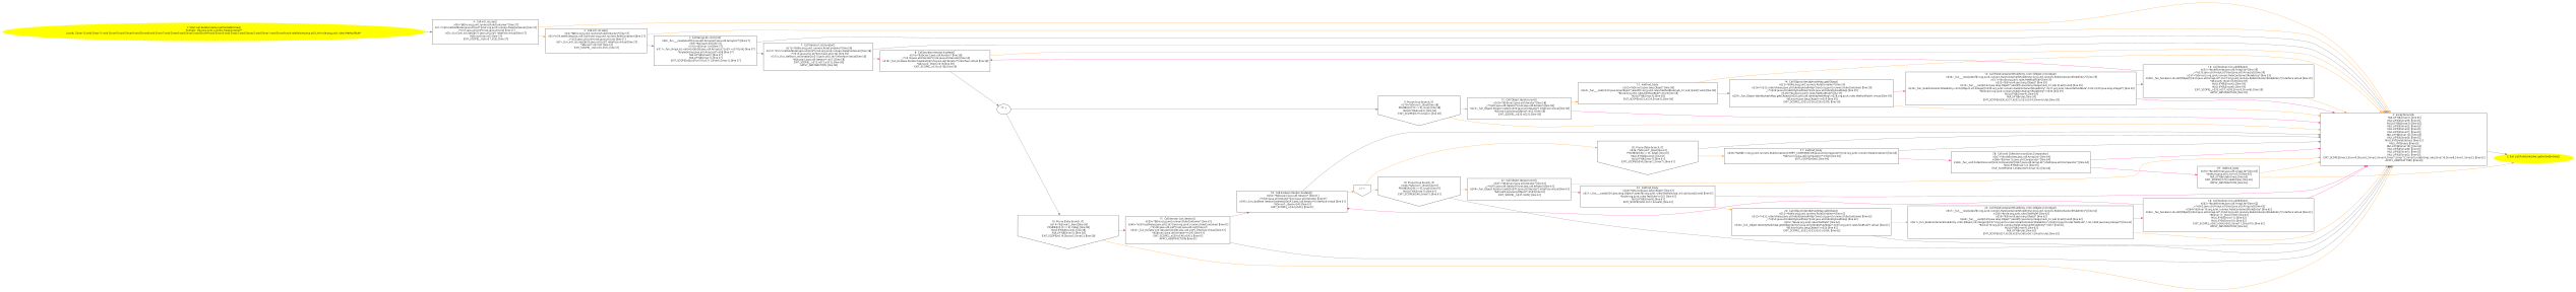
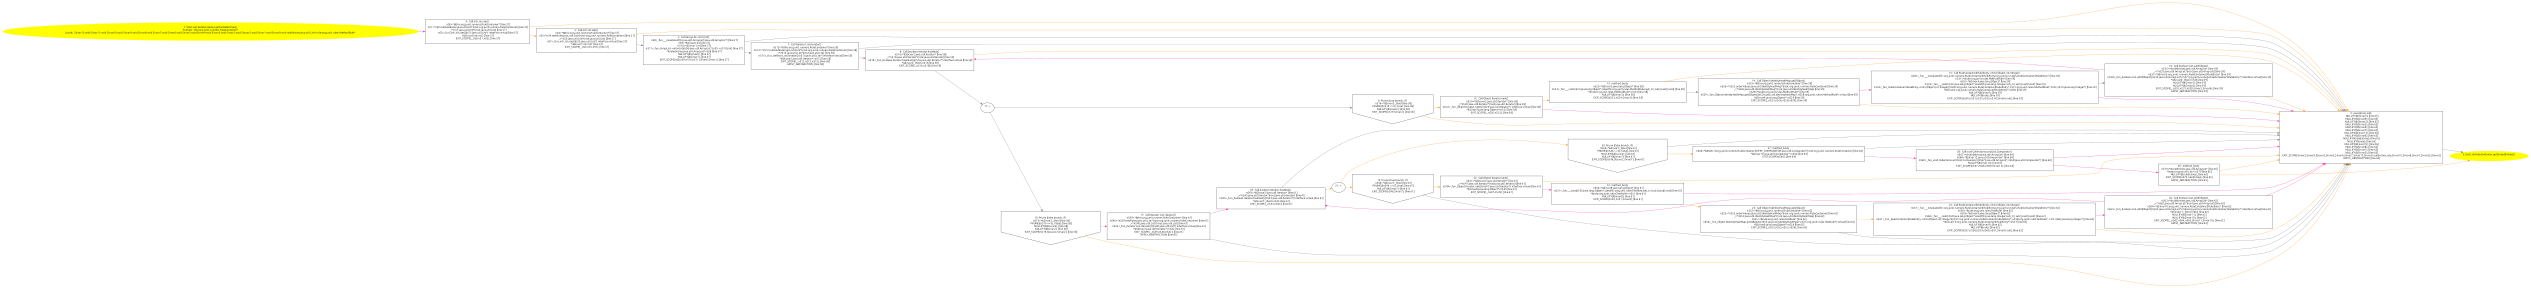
  digraph {
    rankdir=LR
    fontname=Ubuntu
    node [fontname=Ubuntu shape=box]
    edge [color=darkorange fontname=Ubuntu]
    n1 [color=yellow label="1: Start List RuleContainer.getSortedEntries()\nFormals:  this:org.junit.runners.RuleContainer*\nLocals:  $irvar12:void $irvar11:void $irvar10:void $irvar9:void $irvar8:void $irvar7:void $irvar6:void $irvar5:void $irvar4:void $irvar3:void $irvar2:void $bcvar2:void $irvar1:void $irvar0:void ruleEntries:java.util.List* rule:org.junit.rules.MethodRule* \n  " style=filled shape=""]
    n2 [label="4:  Call int List.size() \n   n$0=*&this:org.junit.runners.RuleContainer* [line 57]\n  n$1=*n$0.methodRules:java.util.List*(root org.junit.runners.RuleContainer) [line 57]\n  _=*n$1:java.util.List*(root java.util.List) [line 57]\n  n$3=_fun_int List.size()(n$1:java.util.List*) interface virtual [line 57]\n  *&$irvar0:int=n$3 [line 57]\n  EXIT_SCOPE(_,n$0,n$1,n$3); [line 57]\n "]
    n3 [label="3:  exceptions sink \n   NULLIFY(&$irvar3); [line 65]\n  NULLIFY(&$irvar9); [line 65]\n  NULLIFY(&$bcvar2); [line 65]\n  NULLIFY(&$irvar5); [line 65]\n  NULLIFY(&$irvar4); [line 65]\n  NULLIFY(&$irvar7); [line 65]\n  NULLIFY(&$irvar12); [line 65]\n  NULLIFY(&$irvar0); [line 65]\n  NULLIFY(&ruleEntries); [line 65]\n  NULLIFY(&rule); [line 65]\n  NULLIFY(&$irvar10); [line 65]\n  NULLIFY(&$irvar8); [line 65]\n  NULLIFY(&$irvar1); [line 65]\n  NULLIFY(&$irvar2); [line 65]\n  EXIT_SCOPE($irvar3,$irvar9,$bcvar2,$irvar5,$irvar4,$irvar7,$irvar12,$irvar0,ruleEntries,rule,$irvar10,$irvar8,$irvar1,$irvar2); [line 65]\n  APPLY_ABSTRACTION; [line 65]\n "]
    n4 [label="5:  Call int List.size() \n   n$4=*&this:org.junit.runners.RuleContainer* [line 57]\n  n$5=*n$4.testRules:java.util.List*(root org.junit.runners.RuleContainer) [line 57]\n  _=*n$5:java.util.List*(root java.util.List) [line 57]\n  n$7=_fun_int List.size()(n$5:java.util.List*) interface virtual [line 57]\n  *&$irvar1:int=n$7 [line 57]\n  EXIT_SCOPE(_,n$4,n$5,n$7); [line 57]\n "]
    n5 [color=yellow label="2: Exit List RuleContainer.getSortedEntries() \n  " style=filled shape=""]
    n6 [label="6:  Call ArrayList.<init>(int) \n   n$8=_fun___new(sizeof(t=java.util.ArrayList):java.util.ArrayList*) [line 57]\n  n$9=*&$irvar0:int [line 57]\n  n$10=*&$irvar1:int [line 57]\n  n$11=_fun_ArrayList.<init>(int)(n$8:java.util.ArrayList*,(n$9 + n$10):int) [line 57]\n  *&ruleEntries:java.util.ArrayList*=n$8 [line 57]\n  NULLIFY(&$irvar0); [line 57]\n  NULLIFY(&$irvar1); [line 57]\n  EXIT_SCOPE(n$8,n$9,n$10,n$11,$irvar0,$irvar1); [line 57]\n "]
    n7 [label="7:  Call Iterator List.iterator() \n   n$12=*&this:org.junit.runners.RuleContainer* [line 58]\n  n$13=*n$12.methodRules:java.util.List*(root org.junit.runners.RuleContainer) [line 58]\n  _=*n$13:java.util.List*(root java.util.List) [line 58]\n  n$15=_fun_Iterator List.iterator()(n$13:java.util.List*) interface virtual [line 58]\n  *&$bcvar2:java.util.Iterator*=n$15 [line 58]\n  EXIT_SCOPE(_,n$12,n$13,n$15); [line 58]\n  APPLY_ABSTRACTION; [line 58]\n "]
    n8 [label="8:  Call boolean Iterator.hasNext() \n   n$16=*&$bcvar2:java.util.Iterator* [line 58]\n  _=*n$16:java.util.Iterator*(root java.util.Iterator) [line 58]\n  n$18=_fun_boolean Iterator.hasNext()(n$16:java.util.Iterator*) interface virtual [line 58]\n  *&$irvar2:_Bool=n$18 [line 58]\n  EXIT_SCOPE(_,n$16,n$18); [line 58]\n "]
    n9 [label="11: + \n  " shape=""]
    n10 [label="9: Prune (true branch, if) \n   n$19=*&$irvar2:_Bool [line 58]\n  PRUNE(!(n$19 == 0), true); [line 58]\n  NULLIFY(&$irvar2); [line 58]\n  EXIT_SCOPE(n$19,$irvar2); [line 58]\n " shape=invhouse]
    n11 [label="10: Prune (false branch, if) \n   n$19=*&$irvar2:_Bool [line 58]\n  PRUNE((n$19 == 0), false); [line 58]\n  NULLIFY(&$bcvar2); [line 58]\n  NULLIFY(&$irvar2); [line 58]\n  EXIT_SCOPE(n$19,$bcvar2,$irvar2); [line 58]\n " shape=invhouse]
    n12 [label="12:  Call Object Iterator.next() \n   n$20=*&$bcvar2:java.util.Iterator* [line 58]\n  _=*n$20:java.util.Iterator*(root java.util.Iterator) [line 58]\n  n$22=_fun_Object Iterator.next()(n$20:java.util.Iterator*) interface virtual [line 58]\n  *&$irvar3:java.lang.Object*=n$22 [line 58]\n  EXIT_SCOPE(_,n$20,n$22); [line 58]\n "]
    n13 [label="13:  method_body \n   n$23=*&$irvar3:java.lang.Object* [line 58]\n  n$24=_fun___cast(n$23:java.lang.Object*,sizeof(t=org.junit.rules.MethodRule;sub_t=( sub )(cast)):void) [line 58]\n  *&rule:org.junit.rules.MethodRule*=n$24 [line 58]\n  NULLIFY(&$irvar3); [line 58]\n  EXIT_SCOPE(n$23,n$24,$irvar3); [line 58]\n "]
    n14 [label="17:  Call Iterator List.iterator() \n   n$39=*&this:org.junit.runners.RuleContainer* [line 61]\n  n$40=*n$39.testRules:java.util.List*(root org.junit.runners.RuleContainer) [line 61]\n  _=*n$40:java.util.List*(root java.util.List) [line 61]\n  n$42=_fun_Iterator List.iterator()(n$40:java.util.List*) interface virtual [line 61]\n  *&$bcvar2:java.util.Iterator*=n$42 [line 61]\n  EXIT_SCOPE(_,n$39,n$40,n$42); [line 61]\n  APPLY_ABSTRACTION; [line 61]\n "]
    n15 [label="18:  Call boolean Iterator.hasNext() \n   n$43=*&$bcvar2:java.util.Iterator* [line 61]\n  _=*n$43:java.util.Iterator*(root java.util.Iterator) [line 61]\n  n$45=_fun_boolean Iterator.hasNext()(n$43:java.util.Iterator*) interface virtual [line 61]\n  *&$irvar7:_Bool=n$45 [line 61]\n  EXIT_SCOPE(_,n$43,n$45); [line 61]\n "]
    n16 [label="14:  Call Object IdentityHashMap.get(Object) \n   n$25=*&this:org.junit.runners.RuleContainer* [line 59]\n  n$26=*n$25.orderValues:java.util.IdentityHashMap*(root org.junit.runners.RuleContainer) [line 59]\n  _=*n$26:java.util.IdentityHashMap*(root java.util.IdentityHashMap) [line 59]\n  n$28=*&rule:org.junit.rules.MethodRule* [line 59]\n  n$29=_fun_Object IdentityHashMap.get(Object)(n$26:java.util.IdentityHashMap*,n$28:org.junit.rules.MethodRule*) virtual [line 59]\n  *&$irvar4:java.lang.Object*=n$29 [line 59]\n  EXIT_SCOPE(_,n$25,n$26,n$28,n$29); [line 59]\n "]
    n17 [label="15:  Call RuleContainer$RuleEntry.<init>(Object,int,Integer) \n   n$30=_fun___new(sizeof(t=org.junit.runners.RuleContainer$RuleEntry):org.junit.runners.RuleContainer$RuleEntry*) [line 59]\n  n$31=*&rule:org.junit.rules.MethodRule* [line 59]\n  n$32=*&$irvar4:java.lang.Object* [line 59]\n  n$33=_fun___cast(n$32:java.lang.Object*,sizeof(t=java.lang.Integer;sub_t=( sub )(cast)):void) [line 59]\n  n$34=_fun_RuleContainer$RuleEntry.<init>(Object,int,Integer)(n$30:org.junit.runners.RuleContainer$RuleEntry*,n$31:org.junit.rules.MethodRule*,0:int,n$33:java.lang.Integer*) [line 59]\n  *&$irvar5:org.junit.runners.RuleContainer$RuleEntry*=n$30 [line 59]\n  NULLIFY(&$irvar4); [line 59]\n  NULLIFY(&rule); [line 59]\n  EXIT_SCOPE(n$30,n$31,n$32,n$33,n$34,$irvar4,rule); [line 59]\n "]
    n18 [label="16:  Call boolean List.add(Object) \n   n$35=*&ruleEntries:java.util.ArrayList* [line 59]\n  _=*n$35:java.util.ArrayList*(root java.util.ArrayList) [line 59]\n  n$37=*&$irvar5:org.junit.runners.RuleContainer$RuleEntry* [line 59]\n  n$38=_fun_boolean List.add(Object)(n$35:java.util.ArrayList*,n$37:org.junit.runners.RuleContainer$RuleEntry*) interface virtual [line 59]\n  *&$irvar6:_Bool=n$38 [line 59]\n  NULLIFY(&$irvar5); [line 59]\n  NULLIFY(&$irvar6); [line 59]\n  EXIT_SCOPE(_,n$35,n$37,n$38,$irvar5,$irvar6); [line 59]\n  APPLY_ABSTRACTION; [line 59]\n "]
-   n19 [label="21: + \n  " shape=invhouse]
+   n19 [label="21: + \n  " shape=""]
    n20 [label="19: Prune (true branch, if) \n   n$46=*&$irvar7:_Bool [line 61]\n  PRUNE(!(n$46 == 0), true); [line 61]\n  NULLIFY(&$irvar7); [line 61]\n  EXIT_SCOPE(n$46,$irvar7); [line 61]\n " shape=invhouse]
    n21 [label="20: Prune (false branch, if) \n   n$46=*&$irvar7:_Bool [line 61]\n  PRUNE((n$46 == 0), false); [line 61]\n  NULLIFY(&$bcvar2); [line 61]\n  NULLIFY(&$irvar7); [line 61]\n  EXIT_SCOPE(n$46,$bcvar2,$irvar7); [line 61]\n " shape=invhouse]
    n22 [label="22:  Call Object Iterator.next() \n   n$47=*&$bcvar2:java.util.Iterator* [line 61]\n  _=*n$47:java.util.Iterator*(root java.util.Iterator) [line 61]\n  n$49=_fun_Object Iterator.next()(n$47:java.util.Iterator*) interface virtual [line 61]\n  *&$irvar8:java.lang.Object*=n$49 [line 61]\n  EXIT_SCOPE(_,n$47,n$49); [line 61]\n "]
    n23 [label="23:  method_body \n   n$50=*&$irvar8:java.lang.Object* [line 61]\n  n$51=_fun___cast(n$50:java.lang.Object*,sizeof(t=org.junit.rules.TestRule;sub_t=( sub )(cast)):void) [line 61]\n  *&rule:org.junit.rules.TestRule*=n$51 [line 61]\n  NULLIFY(&$irvar8); [line 61]\n  EXIT_SCOPE(n$50,n$51,$irvar8); [line 61]\n "]
    n24 [label="27:  method_body \n   n$66=*&#GB<>$org.junit.runners.RuleContainer.ENTRY_COMPARATOR:java.util.Comparator*(root org.junit.runners.RuleContainer) [line 64]\n  *&$irvar12:java.util.Comparator*=n$66 [line 64]\n  EXIT_SCOPE(n$66); [line 64]\n "]
    n25 [label="28:  Call void Collections.sort(List,Comparator) \n   n$67=*&ruleEntries:java.util.ArrayList* [line 64]\n  n$68=*&$irvar12:java.util.Comparator* [line 64]\n  n$69=_fun_void Collections.sort(List,Comparator)(n$67:java.util.ArrayList*,n$68:java.util.Comparator*) [line 64]\n  NULLIFY(&$irvar12); [line 64]\n  EXIT_SCOPE(n$67,n$68,n$69,$irvar12); [line 64]\n "]
    n26 [label="24:  Call Object IdentityHashMap.get(Object) \n   n$52=*&this:org.junit.runners.RuleContainer* [line 62]\n  n$53=*n$52.orderValues:java.util.IdentityHashMap*(root org.junit.runners.RuleContainer) [line 62]\n  _=*n$53:java.util.IdentityHashMap*(root java.util.IdentityHashMap) [line 62]\n  n$55=*&rule:org.junit.rules.TestRule* [line 62]\n  n$56=_fun_Object IdentityHashMap.get(Object)(n$53:java.util.IdentityHashMap*,n$55:org.junit.rules.TestRule*) virtual [line 62]\n  *&$irvar9:java.lang.Object*=n$56 [line 62]\n  EXIT_SCOPE(_,n$52,n$53,n$55,n$56); [line 62]\n "]
    n27 [label="25:  Call RuleContainer$RuleEntry.<init>(Object,int,Integer) \n   n$57=_fun___new(sizeof(t=org.junit.runners.RuleContainer$RuleEntry):org.junit.runners.RuleContainer$RuleEntry*) [line 62]\n  n$58=*&rule:org.junit.rules.TestRule* [line 62]\n  n$59=*&$irvar9:java.lang.Object* [line 62]\n  n$60=_fun___cast(n$59:java.lang.Object*,sizeof(t=java.lang.Integer;sub_t=( sub )(cast)):void) [line 62]\n  n$61=_fun_RuleContainer$RuleEntry.<init>(Object,int,Integer)(n$57:org.junit.runners.RuleContainer$RuleEntry*,n$58:org.junit.rules.TestRule*,1:int,n$60:java.lang.Integer*) [line 62]\n  *&$irvar10:org.junit.runners.RuleContainer$RuleEntry*=n$57 [line 62]\n  NULLIFY(&$irvar9); [line 62]\n  NULLIFY(&rule); [line 62]\n  EXIT_SCOPE(n$57,n$58,n$59,n$60,n$61,$irvar9,rule); [line 62]\n "]
    n28 [label="26:  Call boolean List.add(Object) \n   n$62=*&ruleEntries:java.util.ArrayList* [line 62]\n  _=*n$62:java.util.ArrayList*(root java.util.ArrayList) [line 62]\n  n$64=*&$irvar10:org.junit.runners.RuleContainer$RuleEntry* [line 62]\n  n$65=_fun_boolean List.add(Object)(n$62:java.util.ArrayList*,n$64:org.junit.runners.RuleContainer$RuleEntry*) interface virtual [line 62]\n  *&$irvar11:_Bool=n$65 [line 62]\n  NULLIFY(&$irvar11); [line 62]\n  NULLIFY(&$irvar10); [line 62]\n  EXIT_SCOPE(_,n$62,n$64,n$65,$irvar11,$irvar10); [line 62]\n  APPLY_ABSTRACTION; [line 62]\n "]
    n29 [label="29:  method_body \n   n$70=*&ruleEntries:java.util.ArrayList* [line 65]\n  *&return:java.util.List*=n$70 [line 65]\n  NULLIFY(&ruleEntries); [line 65]\n  EXIT_SCOPE(n$70,ruleEntries); [line 65]\n  APPLY_ABSTRACTION; [line 65]\n "]
    n1 -> n2 [color=deeppink]
    n2 -> n3
    n2 -> n4
    n3 -> n5 [color=gray40]
    n4 -> n3
    n4 -> n6 [color=gray40]
    n6 -> n3 [color=gray40]
    n6 -> n7 [color=gray40]
    n7 -> n3 [color=gray40]
    n7 -> n8 [color=deeppink]
    n8 -> n3
    n8 -> n9 [color=gray40]
    n9 -> n10 [color=gray40]
    n9 -> n11 [color=gray40]
    n10 -> n3
    n10 -> n12
    n11 -> n3
    n11 -> n14 [color=deeppink]
    n12 -> n3 [color=deeppink]
    n12 -> n13
    n13 -> n3
    n13 -> n16 [color=gray40]
    n14 -> n3 [color=gray40]
    n14 -> n15 [color=deeppink]
    n15 -> n3 [color=gray40]
    n15 -> n19
    n16 -> n3
    n16 -> n17 [color=deeppink]
    n17 -> n3 [color=deeppink]
    n17 -> n18 [color=gray40]
    n18 -> n3
    n18 -> n8 [color=deeppink]
    n19 -> n20
    n19 -> n21
    n20 -> n3 [color=gray40]
    n20 -> n22
    n21 -> n3 [color=gray40]
    n21 -> n24
    n22 -> n3
    n22 -> n23 [color=deeppink]
    n23 -> n3 [color=deeppink]
    n23 -> n26
    n24 -> n3 [color=gray40]
    n24 -> n25 [color=deeppink]
    n25 -> n3 [color=deeppink]
    n25 -> n29 [color=deeppink]
    n26 -> n3 [color=gray40]
    n26 -> n27
    n27 -> n3
    n27 -> n28 [color=deeppink]
    n28 -> n3 [color=deeppink]
    n28 -> n15 [color=deeppink]
    n29 -> n3
    n29 -> n5
  }
